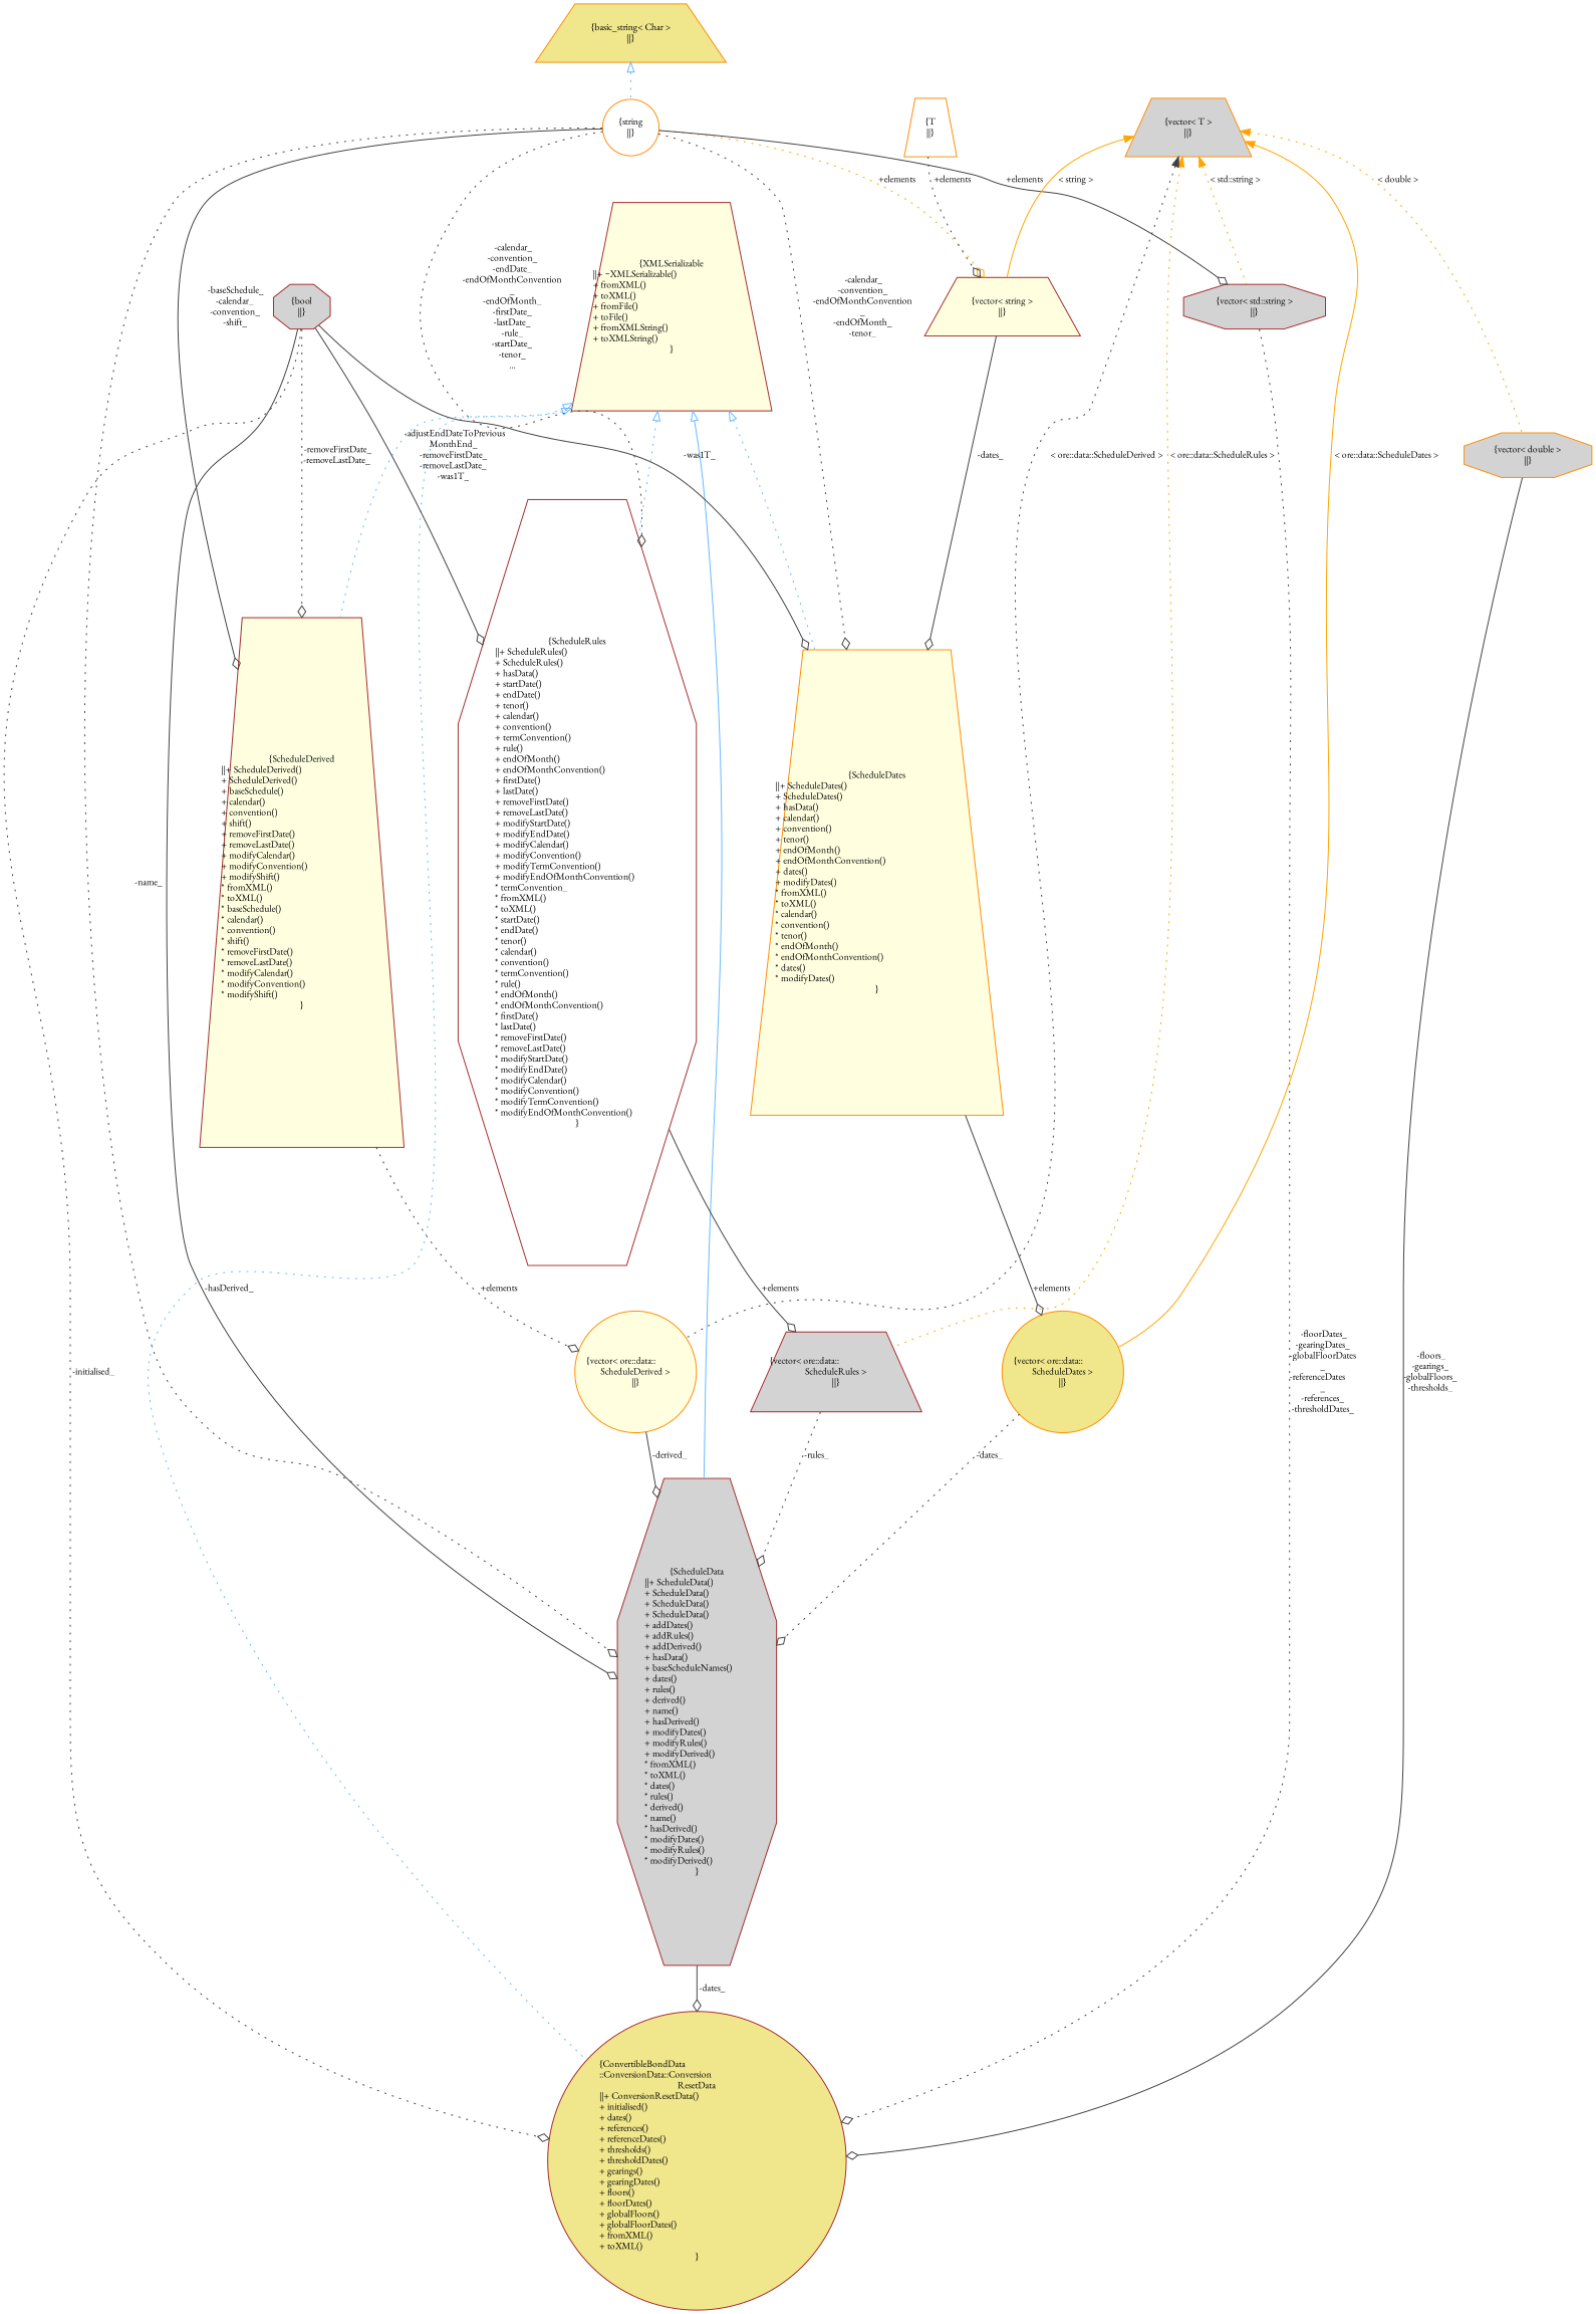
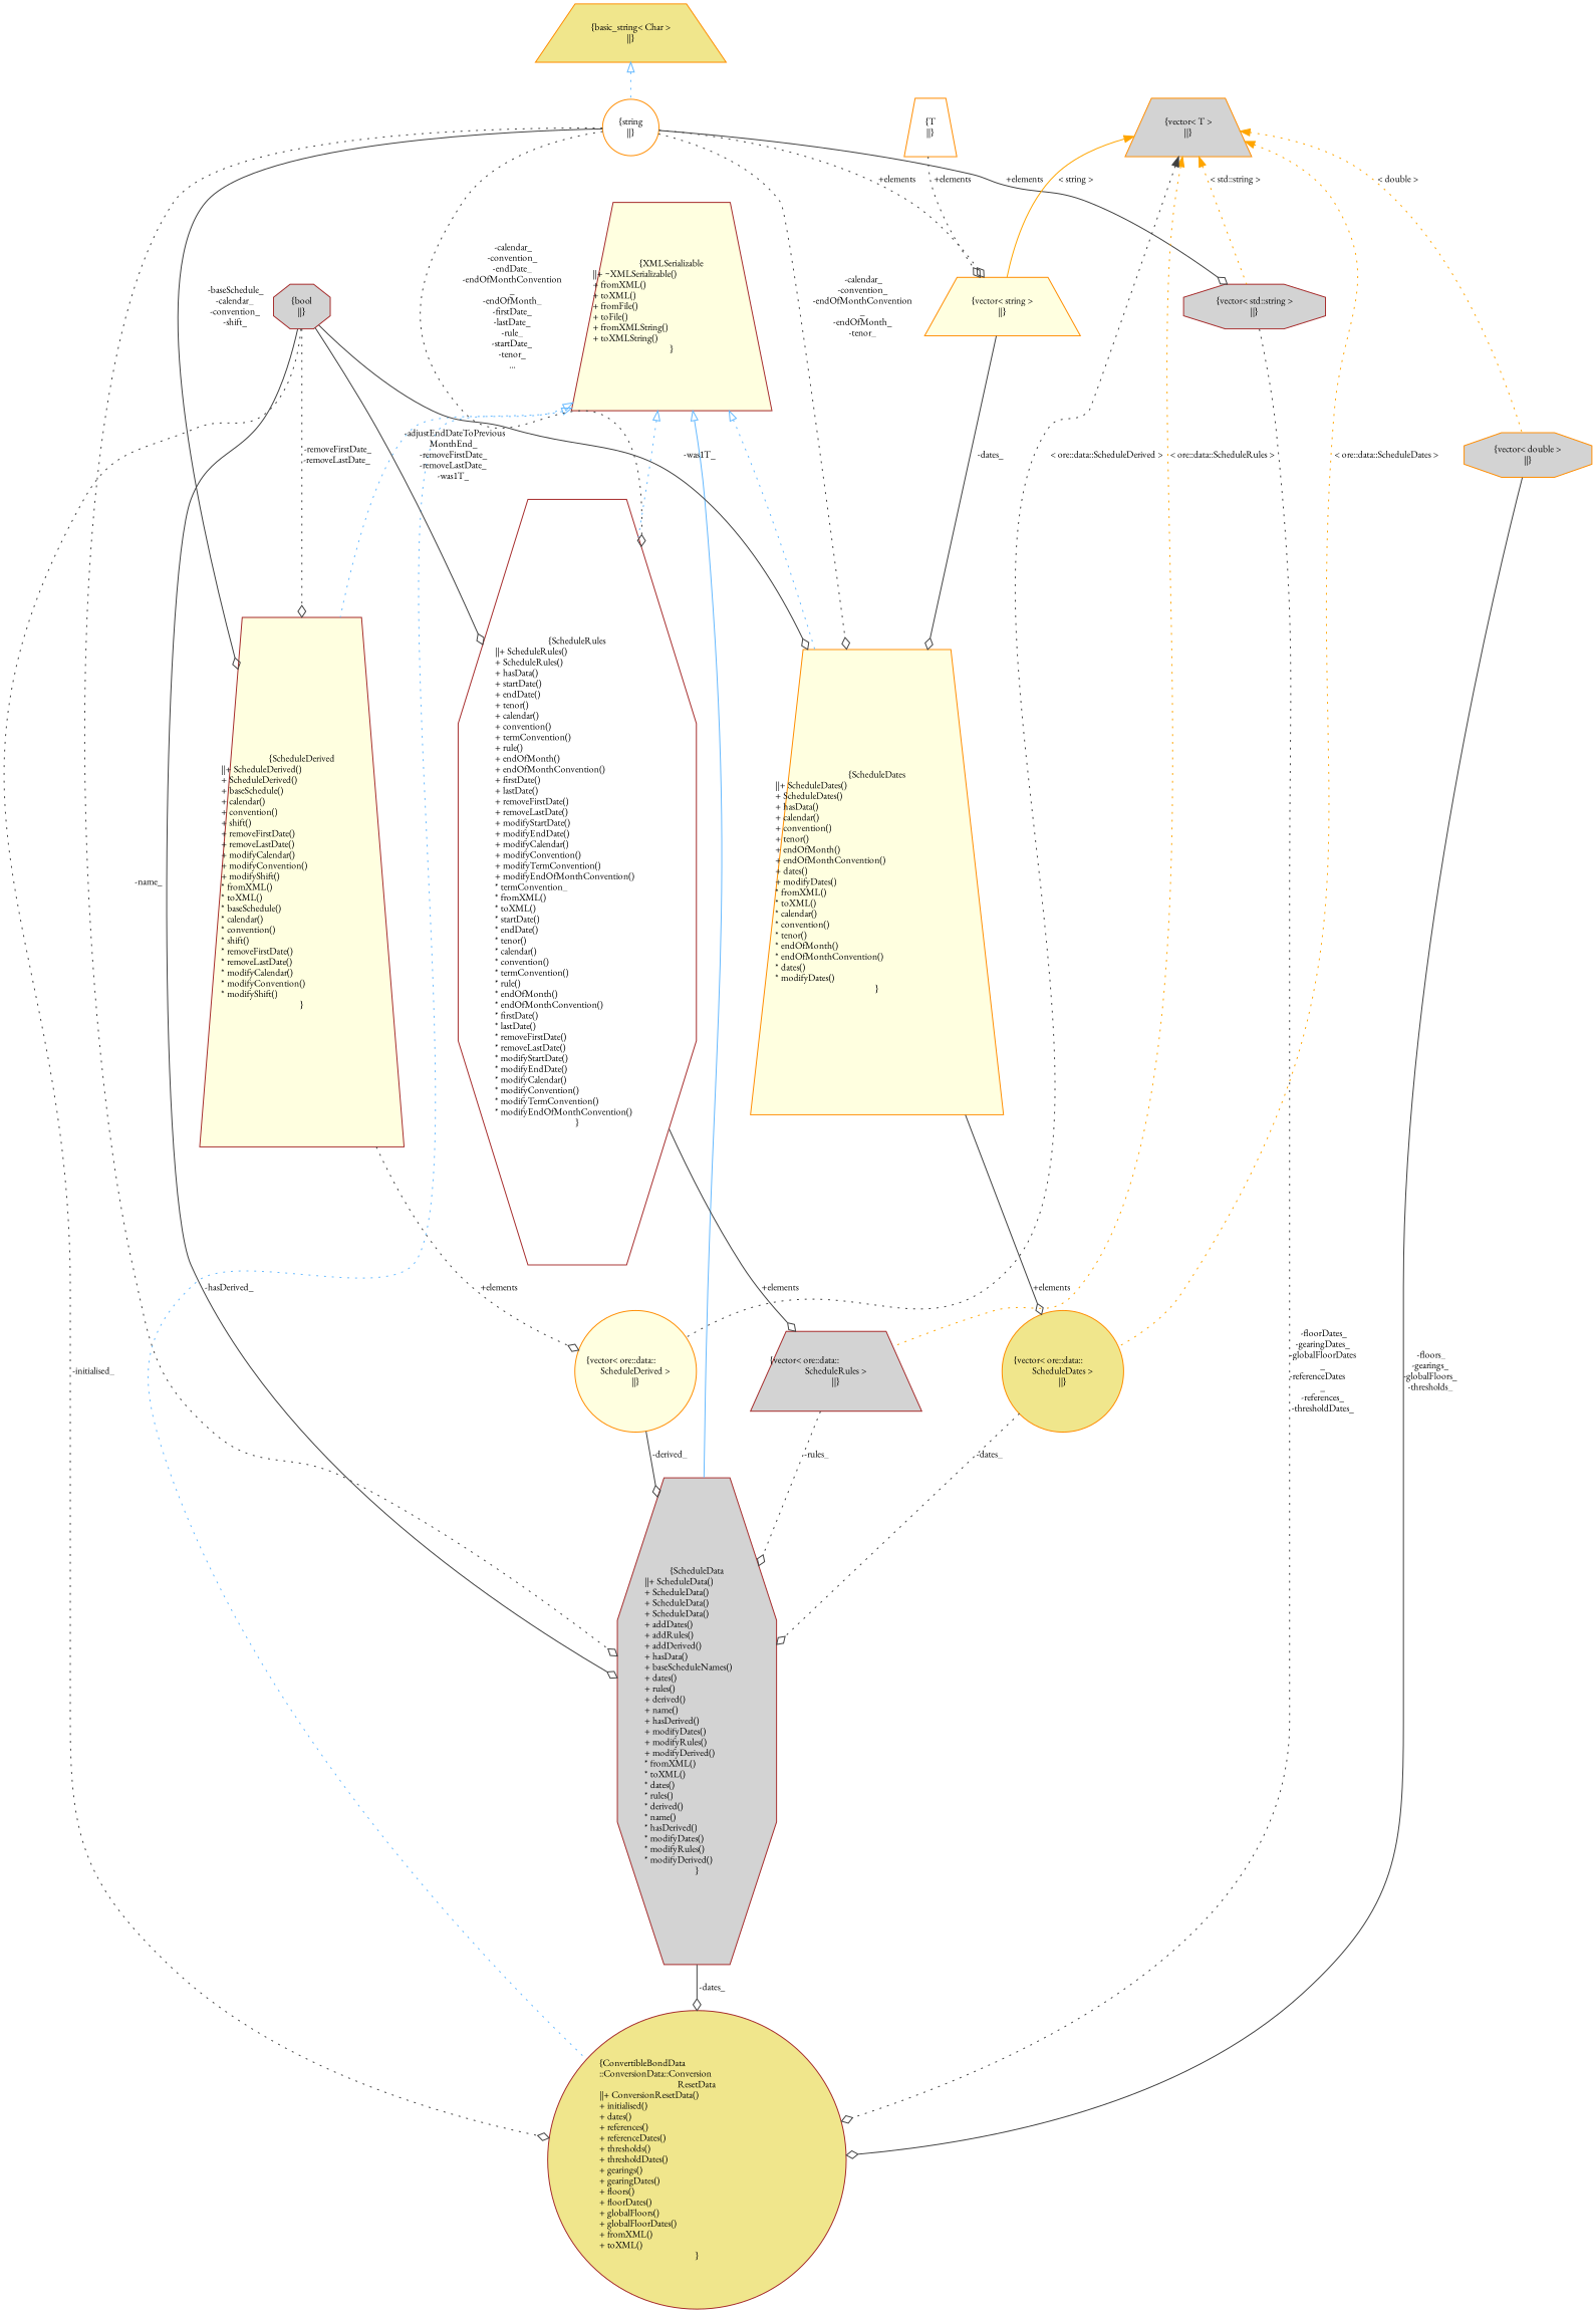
  digraph {
    fontname="EB Garamond"
    node [color=brown fillcolor=lightgrey fontname="EB Garamond" fontsize=10 shape=trapezium style=filled]
    edge [color=grey25 fontname="EB Garamond" fontsize=10 labelfontname=Helvetica labelfontsize=10 style=dotted arrowhead=odiamond]
    n1 [fillcolor=khaki fontcolor=black height=0.2 label="{ConvertibleBondData\l::ConversionData::Conversion\lResetData\n||+ ConversionResetData()\l+ initialised()\l+ dates()\l+ references()\l+ referenceDates()\l+ thresholds()\l+ thresholdDates()\l+ gearings()\l+ gearingDates()\l+ floors()\l+ floorDates()\l+ globalFloors()\l+ globalFloorDates()\l+ fromXML()\l+ toXML()\l}" shape=circle width=0.4]
    n2 [fillcolor=lightyellow height=0.2 label="{XMLSerializable\n||+ ~XMLSerializable()\l+ fromXML()\l+ toXML()\l+ fromFile()\l+ toFile()\l+ fromXMLString()\l+ toXMLString()\l}" width=0.4]
    n3 [height=0.2 label="{ScheduleData\n||+ ScheduleData()\l+ ScheduleData()\l+ ScheduleData()\l+ ScheduleData()\l+ addDates()\l+ addRules()\l+ addDerived()\l+ hasData()\l+ baseScheduleNames()\l+ dates()\l+ rules()\l+ derived()\l+ name()\l+ hasDerived()\l+ modifyDates()\l+ modifyRules()\l+ modifyDerived()\l* fromXML()\l* toXML()\l* dates()\l* rules()\l* derived()\l* name()\l* hasDerived()\l* modifyDates()\l* modifyRules()\l* modifyDerived()\l}" shape=octagon width=0.4]
    n4 [color=darkorange fillcolor=lightyellow height=0.2 label="{ScheduleDates\n||+ ScheduleDates()\l+ ScheduleDates()\l+ hasData()\l+ calendar()\l+ convention()\l+ tenor()\l+ endOfMonth()\l+ endOfMonthConvention()\l+ dates()\l+ modifyDates()\l* fromXML()\l* toXML()\l* calendar()\l* convention()\l* tenor()\l* endOfMonth()\l* endOfMonthConvention()\l* dates()\l* modifyDates()\l}" width=0.4]
    n5 [fillcolor=white height=0.2 label="{ScheduleRules\n||+ ScheduleRules()\l+ ScheduleRules()\l+ hasData()\l+ startDate()\l+ endDate()\l+ tenor()\l+ calendar()\l+ convention()\l+ termConvention()\l+ rule()\l+ endOfMonth()\l+ endOfMonthConvention()\l+ firstDate()\l+ lastDate()\l+ removeFirstDate()\l+ removeLastDate()\l+ modifyStartDate()\l+ modifyEndDate()\l+ modifyCalendar()\l+ modifyConvention()\l+ modifyTermConvention()\l+ modifyEndOfMonthConvention()\l* termConvention_\l* fromXML()\l* toXML()\l* startDate()\l* endDate()\l* tenor()\l* calendar()\l* convention()\l* termConvention()\l* rule()\l* endOfMonth()\l* endOfMonthConvention()\l* firstDate()\l* lastDate()\l* removeFirstDate()\l* removeLastDate()\l* modifyStartDate()\l* modifyEndDate()\l* modifyCalendar()\l* modifyConvention()\l* modifyTermConvention()\l* modifyEndOfMonthConvention()\l}" shape=octagon width=0.4]
    n6 [fillcolor=lightyellow height=0.2 label="{ScheduleDerived\n||+ ScheduleDerived()\l+ ScheduleDerived()\l+ baseSchedule()\l+ calendar()\l+ convention()\l+ shift()\l+ removeFirstDate()\l+ removeLastDate()\l+ modifyCalendar()\l+ modifyConvention()\l+ modifyShift()\l* fromXML()\l* toXML()\l* baseSchedule()\l* calendar()\l* convention()\l* shift()\l* removeFirstDate()\l* removeLastDate()\l* modifyCalendar()\l* modifyConvention()\l* modifyShift()\l}" width=0.4]
    n7 [color=darkorange fillcolor=khaki height=0.2 label="{vector\< ore::data::\lScheduleDates \>\n||}" shape=circle width=0.4]
    n8 [height=0.2 label="{vector\< ore::data::\lScheduleRules \>\n||}" width=0.4]
    n9 [color=darkorange fillcolor=lightyellow height=0.2 label="{vector\< ore::data::\lScheduleDerived \>\n||}" shape=circle width=0.4]
    n10 [height=0.2 label="{bool\n||}" shape=octagon width=0.4]
    n11 [color=darkorange fillcolor=white height=0.2 label="{string\n||}" shape=circle width=0.4]
-   n12 [fillcolor=lightyellow height=0.2 label="{vector\< string \>\n||}" width=0.4]
+   n12 [color=darkorange fillcolor=lightyellow height=0.2 label="{vector\< string \>\n||}" width=0.4]
    n13 [height=0.2 label="{vector\< std::string \>\n||}" shape=octagon width=0.4]
    n14 [color=darkorange fillcolor=khaki height=0.2 label="{basic_string\< Char \>\n||}" width=0.4]
    n15 [color=darkorange height=0.2 label="{vector\< T \>\n||}" width=0.4]
    n16 [color=darkorange height=0.2 label="{vector\< double \>\n||}" shape=octagon width=0.4]
    n17 [color=darkorange fillcolor=white height=0.2 label="{T\n||}" width=0.4]
    n2 -> n1 [arrowtail=onormal color=steelblue1 dir=back arrowhead=""]
    n2 -> n3 [arrowtail=onormal color=steelblue1 dir=back style=solid arrowhead=""]
    n2 -> n4 [arrowtail=onormal color=steelblue1 dir=back arrowhead=""]
    n2 -> n5 [arrowtail=onormal color=steelblue1 dir=back arrowhead=""]
    n2 -> n6 [arrowtail=onormal color=steelblue1 dir=back arrowhead=""]
    n3 -> n1 [label=" -dates_" style=solid]
    n4 -> n7 [label=" +elements" style=solid]
    n5 -> n8 [label=" +elements" style=solid]
    n6 -> n9 [label=" +elements"]
    n7 -> n3 [label=" -dates_"]
    n8 -> n3 [label=" -rules_"]
    n9 -> n3 [label=" -derived_" style=solid]
    n10 -> n1 [label=" -initialised_"]
    n10 -> n3 [label=" -hasDerived_" style=solid]
    n10 -> n4 [label=" -was1T_" style=solid]
    n10 -> n5 [label=" -adjustEndDateToPrevious\lMonthEnd_\n-removeFirstDate_\n-removeLastDate_\n-was1T_" style=solid]
    n10 -> n6 [label=" -removeFirstDate_\n-removeLastDate_"]
    n11 -> n3 [label=" -name_"]
    n11 -> n4 [label=" -calendar_\n-convention_\n-endOfMonthConvention\l_\n-endOfMonth_\n-tenor_"]
    n11 -> n5 [label=" -calendar_\n-convention_\n-endDate_\n-endOfMonthConvention\l_\n-endOfMonth_\n-firstDate_\n-lastDate_\n-rule_\n-startDate_\n-tenor_\n..."]
    n11 -> n6 [label=" -baseSchedule_\n-calendar_\n-convention_\n-shift_" style=solid]
-   n11 -> n12 [color=orange label=" +elements"]
+   n11 -> n12 [label=" +elements"]
    n11 -> n13 [label=" +elements" style=solid]
    n12 -> n4 [label=" -dates_" style=solid]
    n13 -> n1 [label=" -floorDates_\n-gearingDates_\n-globalFloorDates\l_\n-referenceDates\l_\n-references_\n-thresholdDates_"]
    n14 -> n11 [arrowtail=onormal color=steelblue1 dir=back arrowhead=""]
-   n15 -> n7 [color=orange dir=back label=" \< ore::data::ScheduleDates \>" style=solid arrowhead=""]
+   n15 -> n7 [color=orange dir=back label=" \< ore::data::ScheduleDates \>" arrowhead=""]
    n15 -> n8 [color=orange dir=back label=" \< ore::data::ScheduleRules \>" arrowhead=""]
    n15 -> n9 [dir=back label=" \< ore::data::ScheduleDerived \>" arrowhead=""]
    n15 -> n12 [color=orange dir=back label=" \< string \>" style=solid arrowhead=""]
    n15 -> n13 [color=orange dir=back label=" \< std::string \>" arrowhead=""]
    n15 -> n16 [color=orange dir=back label=" \< double \>" arrowhead=""]
    n16 -> n1 [label=" -floors_\n-gearings_\n-globalFloors_\n-thresholds_" style=solid]
    n17 -> n12 [label=" +elements"]
  }
